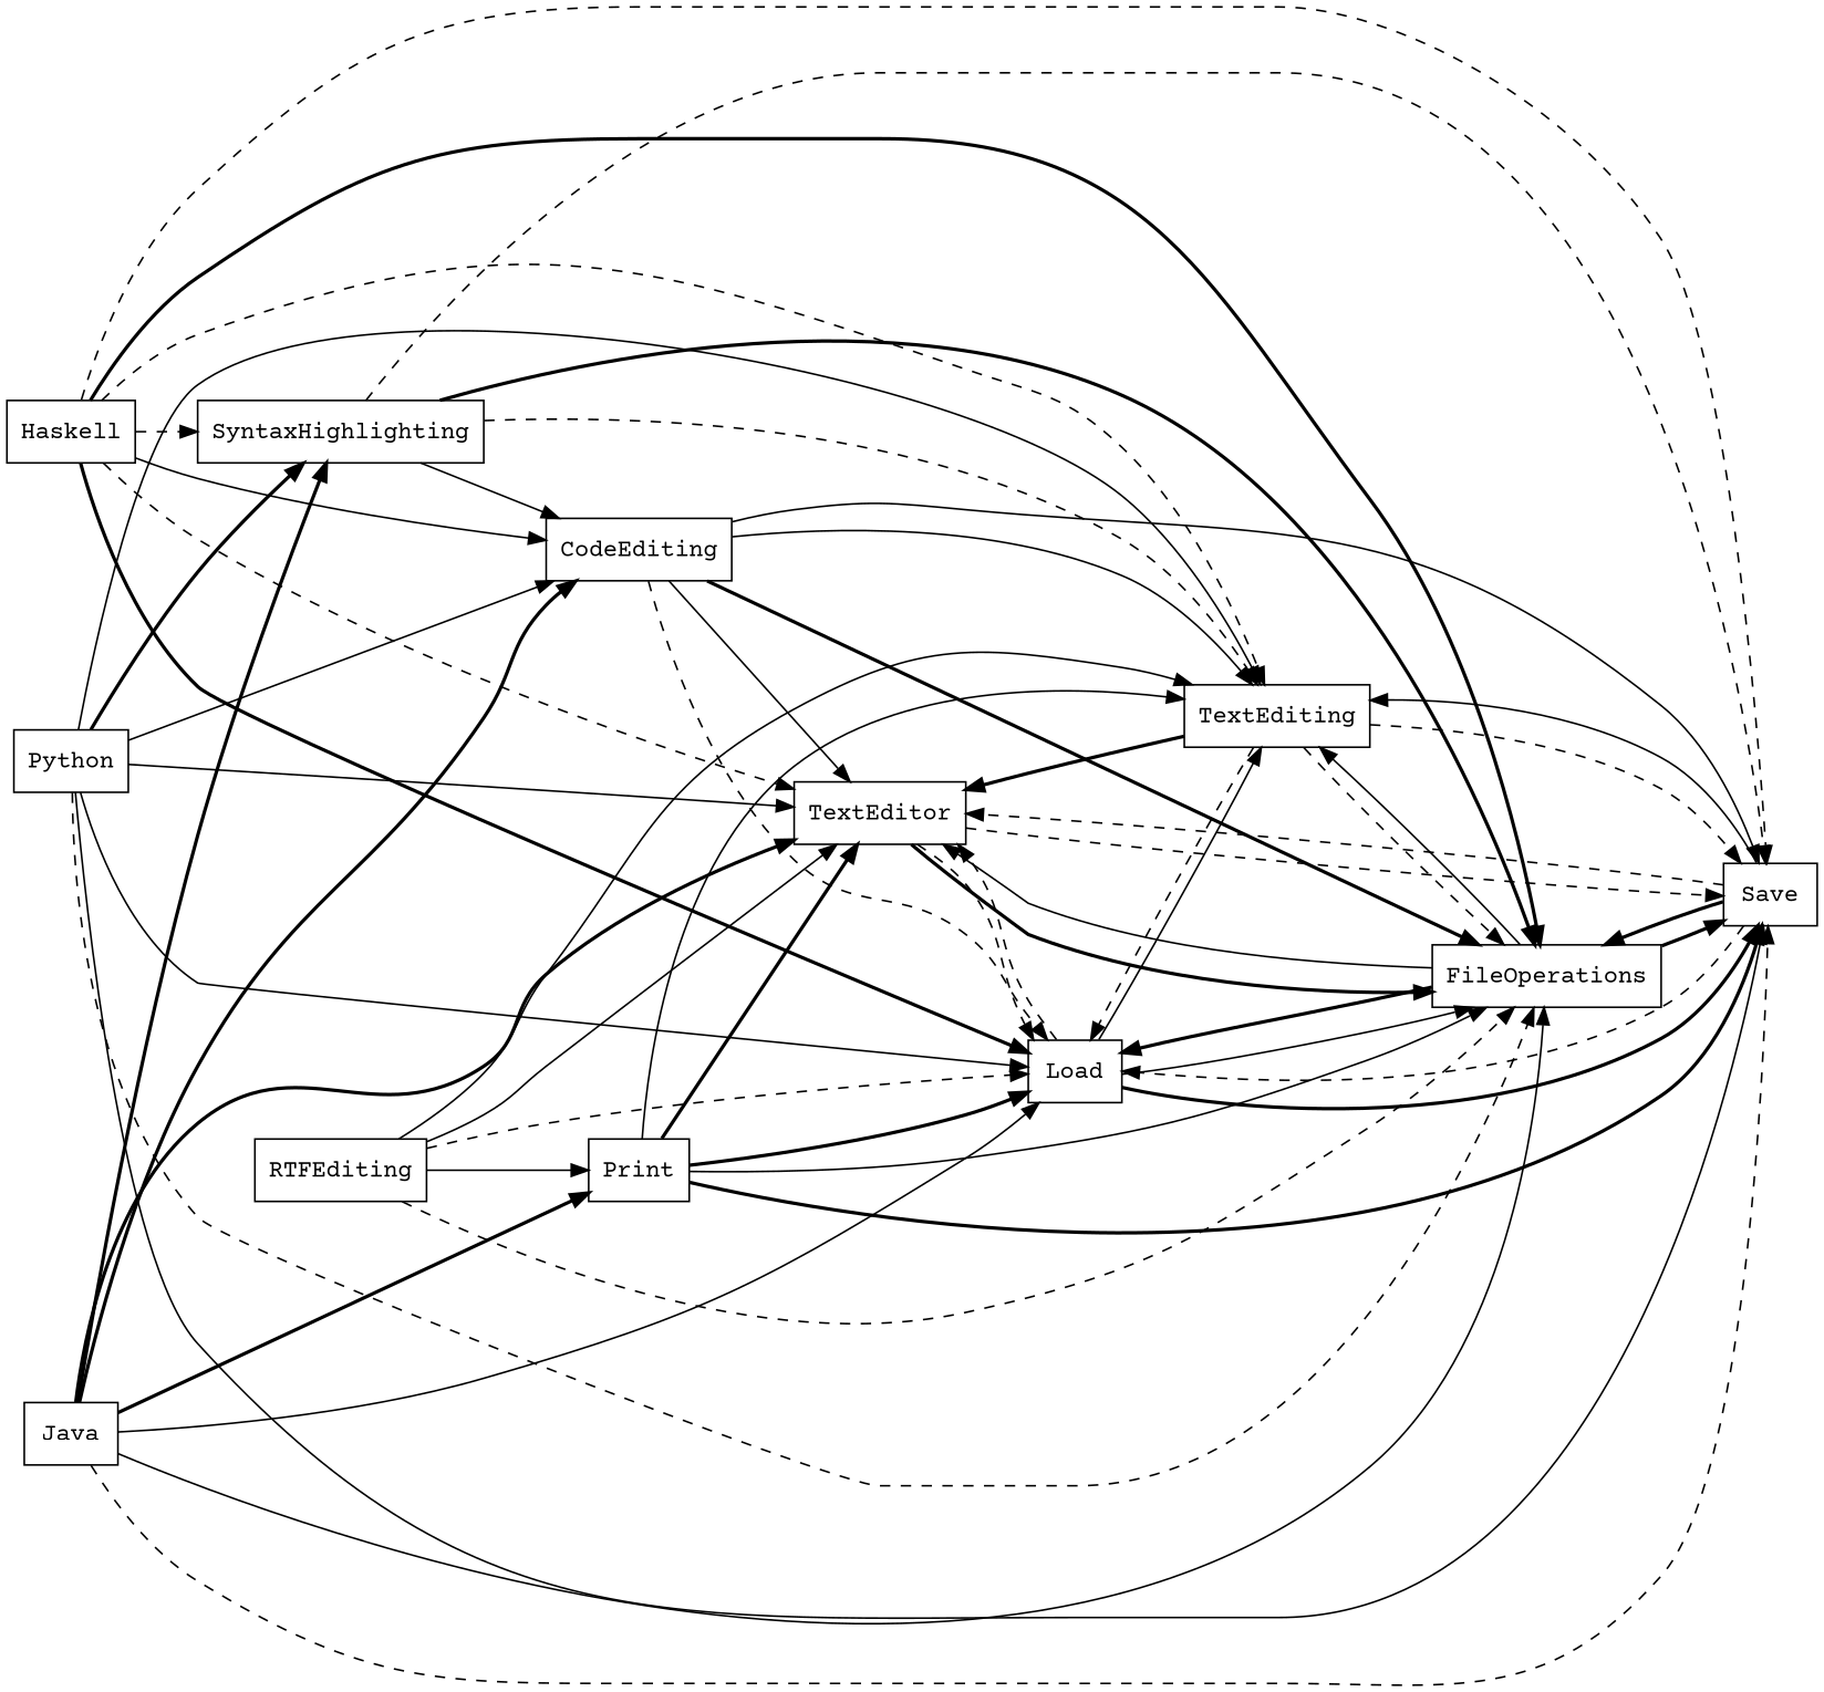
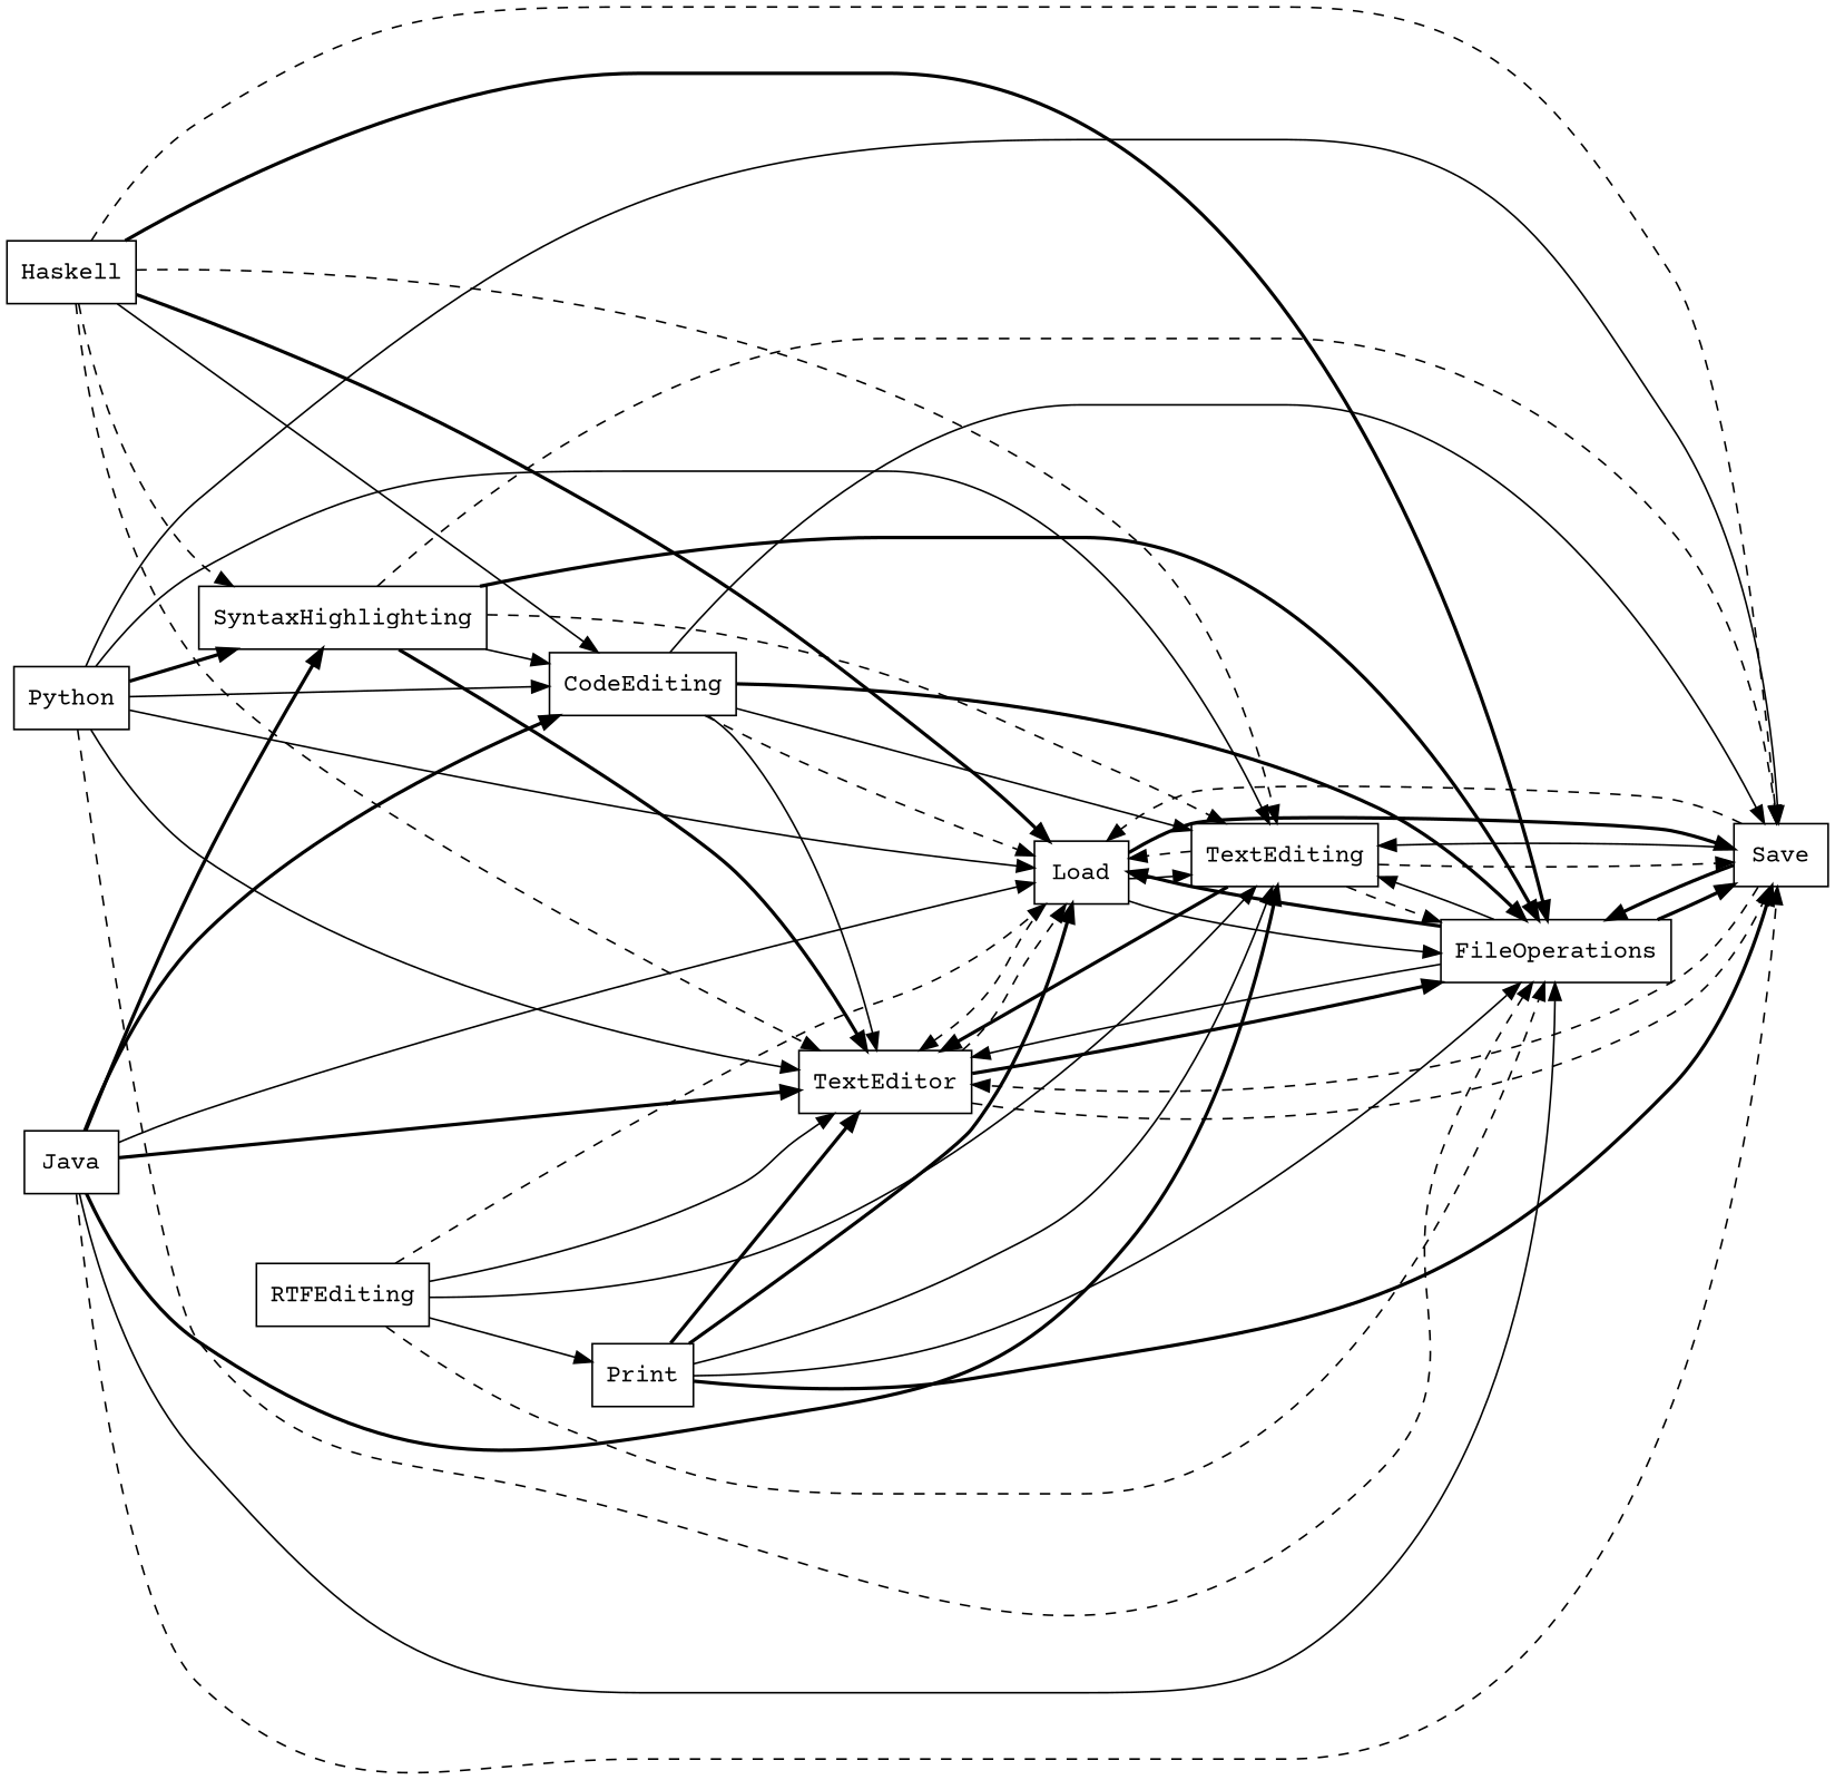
  digraph {
    fontname="Courier Prime"
    rankdir=LR
    node [fontname="Courier Prime" shape=box]
    edge [arrowhead=normal fontname="Courier Prime" style=solid]
    n1 [label=TextEditor]
    n2 [label=Load]
    n3 [label=Save]
    n4 [label=FileOperations]
    n5 [label=TextEditing]
    n6 [label=Haskell]
    n7 [label=CodeEditing]
    n8 [label=SyntaxHighlighting]
    n9 [label=RTFEditing]
    n10 [label=Print]
    n11 [label=Python]
    n12 [label=Java]
    n1 -> n2 [style=dashed]
    n1 -> n3 [style=dashed]
    n1 -> n4 [style=bold]
    n2 -> n1 [style=dashed]
    n2 -> n3 [style=bold]
    n2 -> n4
    n2 -> n5
    n3 -> n1 [style=dashed]
    n3 -> n2 [style=dashed]
    n3 -> n4 [style=bold]
    n3 -> n5
    n4 -> n1
    n4 -> n2 [style=bold]
    n4 -> n3 [style=bold]
    n4 -> n5
    n5 -> n1 [style=bold]
    n5 -> n2 [style=dashed]
    n5 -> n3 [style=dashed]
    n5 -> n4 [style=dashed]
    n6 -> n1 [style=dashed]
    n6 -> n2 [style=bold]
    n6 -> n3 [style=dashed]
    n6 -> n4 [style=bold]
    n6 -> n5 [style=dashed]
    n6 -> n7
    n6 -> n8 [style=dashed]
    n7 -> n1
    n7 -> n2 [style=dashed]
    n7 -> n3
    n7 -> n4 [style=bold]
    n7 -> n5
+   n8 -> n1 [style=bold]
    n8 -> n3 [style=dashed]
    n8 -> n4 [style=bold]
    n8 -> n5 [style=dashed]
    n8 -> n7
    n9 -> n1
    n9 -> n2 [style=dashed]
    n9 -> n4 [style=dashed]
    n9 -> n5
    n9 -> n10
    n10 -> n1 [style=bold]
    n10 -> n2 [style=bold]
    n10 -> n3 [style=bold]
    n10 -> n4
    n10 -> n5
    n11 -> n1
    n11 -> n2
    n11 -> n3
    n11 -> n4 [style=dashed]
    n11 -> n5
    n11 -> n7
    n11 -> n8 [style=bold]
    n12 -> n1 [style=bold]
    n12 -> n2
    n12 -> n3 [style=dashed]
    n12 -> n4
-   n12 -> n10 [style=bold]
+   n12 -> n5 [style=bold]
    n12 -> n7 [style=bold]
    n12 -> n8 [style=bold]
  }
